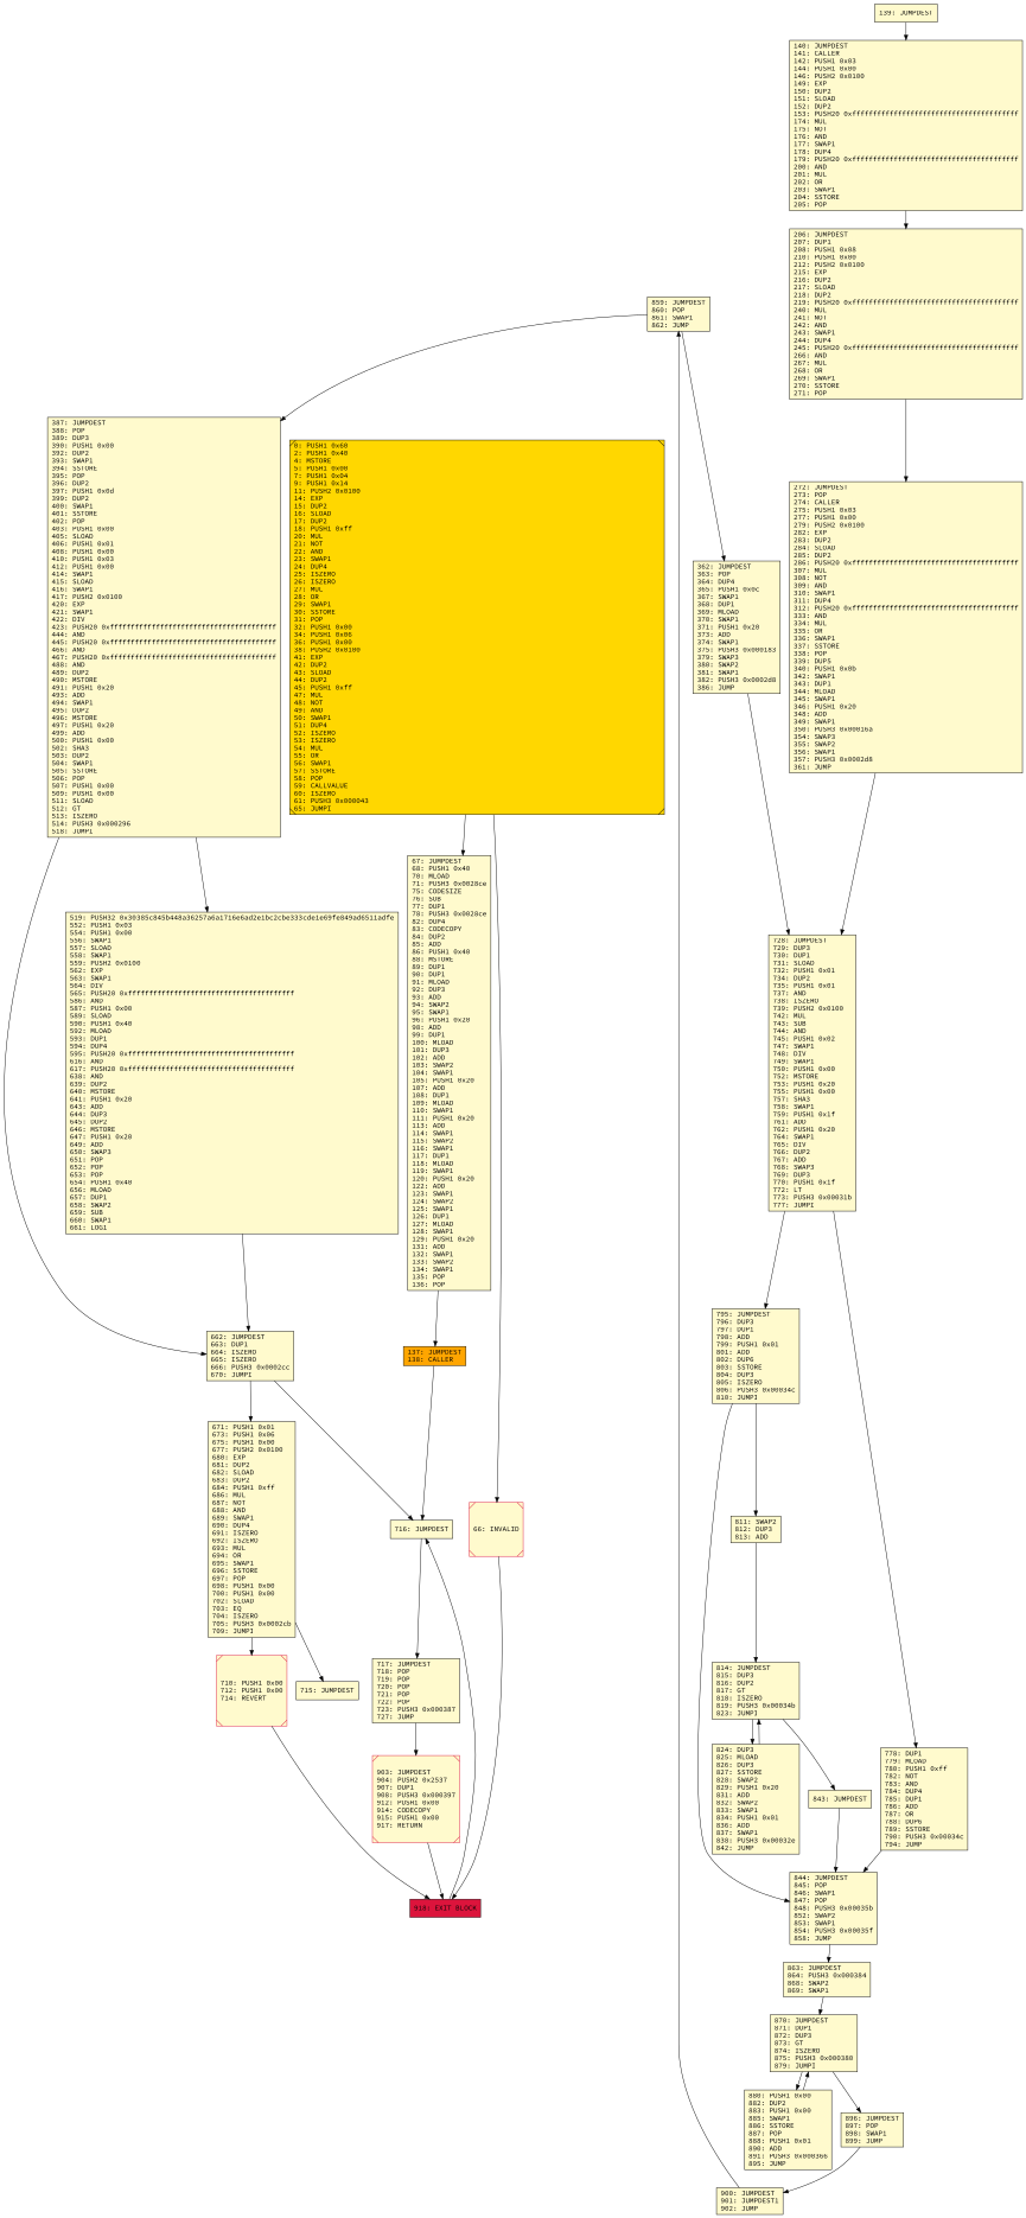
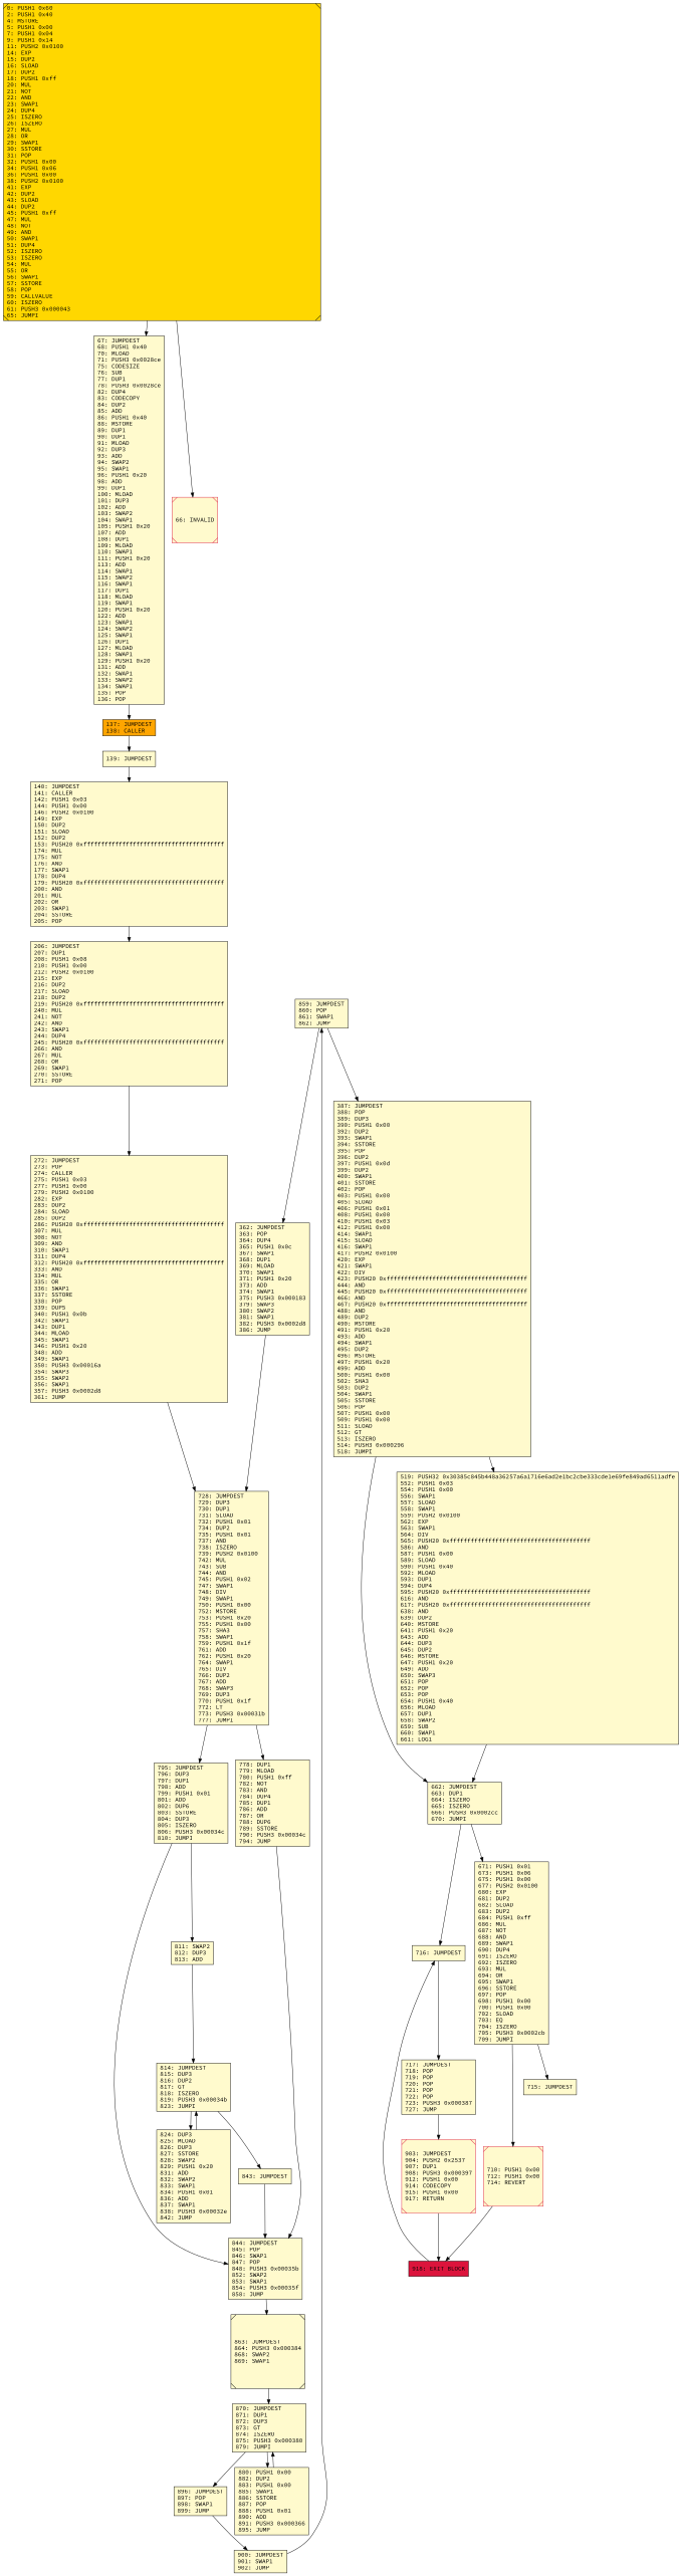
  digraph {
    fontname="Source Code Pro"
    rankdir=UD
    node [color=black fillcolor=lemonchiffon fontcolor=black fontname="Source Code Pro" shape=box style=filled]
    edge [fontname="Source Code Pro"]
    n1 [label="716: JUMPDEST\l"]
    n2 [label="717: JUMPDEST\l718: POP\l719: POP\l720: POP\l721: POP\l722: POP\l723: PUSH3 0x000387\l727: JUMP\l"]
    n3 [color=crimson label="903: JUMPDEST\l904: PUSH2 0x2537\l907: DUP1\l908: PUSH3 0x000397\l912: PUSH1 0x00\l914: CODECOPY\l915: PUSH1 0x00\l917: RETURN\l" shape=Msquare]
    n4 [label="880: PUSH1 0x00\l882: DUP2\l883: PUSH1 0x00\l885: SWAP1\l886: SSTORE\l887: POP\l888: PUSH1 0x01\l890: ADD\l891: PUSH3 0x000366\l895: JUMP\l"]
    n5 [label="870: JUMPDEST\l871: DUP1\l872: DUP3\l873: GT\l874: ISZERO\l875: PUSH3 0x000380\l879: JUMPI\l"]
    n6 [label="896: JUMPDEST\l897: POP\l898: SWAP1\l899: JUMP\l"]
    n7 [label="824: DUP3\l825: MLOAD\l826: DUP3\l827: SSTORE\l828: SWAP2\l829: PUSH1 0x20\l831: ADD\l832: SWAP2\l833: SWAP1\l834: PUSH1 0x01\l836: ADD\l837: SWAP1\l838: PUSH3 0x00032e\l842: JUMP\l"]
    n8 [label="814: JUMPDEST\l815: DUP3\l816: DUP2\l817: GT\l818: ISZERO\l819: PUSH3 0x00034b\l823: JUMPI\l"]
    n9 [label="843: JUMPDEST\l"]
    n10 [label="139: JUMPDEST\l"]
    n11 [label="140: JUMPDEST\l141: CALLER\l142: PUSH1 0x03\l144: PUSH1 0x00\l146: PUSH2 0x0100\l149: EXP\l150: DUP2\l151: SLOAD\l152: DUP2\l153: PUSH20 0xffffffffffffffffffffffffffffffffffffffff\l174: MUL\l175: NOT\l176: AND\l177: SWAP1\l178: DUP4\l179: PUSH20 0xffffffffffffffffffffffffffffffffffffffff\l200: AND\l201: MUL\l202: OR\l203: SWAP1\l204: SSTORE\l205: POP\l"]
    n12 [label="206: JUMPDEST\l207: DUP1\l208: PUSH1 0x08\l210: PUSH1 0x00\l212: PUSH2 0x0100\l215: EXP\l216: DUP2\l217: SLOAD\l218: DUP2\l219: PUSH20 0xffffffffffffffffffffffffffffffffffffffff\l240: MUL\l241: NOT\l242: AND\l243: SWAP1\l244: DUP4\l245: PUSH20 0xffffffffffffffffffffffffffffffffffffffff\l266: AND\l267: MUL\l268: OR\l269: SWAP1\l270: SSTORE\l271: POP\l"]
    n13 [label="715: JUMPDEST\l"]
    n14 [label="844: JUMPDEST\l845: POP\l846: SWAP1\l847: POP\l848: PUSH3 0x00035b\l852: SWAP2\l853: SWAP1\l854: PUSH3 0x00035f\l858: JUMP\l"]
-   n15 [label="863: JUMPDEST\l864: PUSH3 0x000384\l868: SWAP2\l869: SWAP1\l"]
-   n16 [label="900: JUMPDEST\l901: JUMPDEST1\l902: JUMP\l"]
+   n15 [label="863: JUMPDEST\l864: PUSH3 0x000384\l868: SWAP2\l869: SWAP1\l" shape=Msquare]
+   n16 [label="900: JUMPDEST\l901: SWAP1\l902: JUMP\l"]
    n17 [label="859: JUMPDEST\l860: POP\l861: SWAP1\l862: JUMP\l"]
    n18 [label="362: JUMPDEST\l363: POP\l364: DUP4\l365: PUSH1 0x0c\l367: SWAP1\l368: DUP1\l369: MLOAD\l370: SWAP1\l371: PUSH1 0x20\l373: ADD\l374: SWAP1\l375: PUSH3 0x000183\l379: SWAP3\l380: SWAP2\l381: SWAP1\l382: PUSH3 0x0002d8\l386: JUMP\l"]
    n19 [label="387: JUMPDEST\l388: POP\l389: DUP3\l390: PUSH1 0x00\l392: DUP2\l393: SWAP1\l394: SSTORE\l395: POP\l396: DUP2\l397: PUSH1 0x0d\l399: DUP2\l400: SWAP1\l401: SSTORE\l402: POP\l403: PUSH1 0x00\l405: SLOAD\l406: PUSH1 0x01\l408: PUSH1 0x00\l410: PUSH1 0x03\l412: PUSH1 0x00\l414: SWAP1\l415: SLOAD\l416: SWAP1\l417: PUSH2 0x0100\l420: EXP\l421: SWAP1\l422: DIV\l423: PUSH20 0xffffffffffffffffffffffffffffffffffffffff\l444: AND\l445: PUSH20 0xffffffffffffffffffffffffffffffffffffffff\l466: AND\l467: PUSH20 0xffffffffffffffffffffffffffffffffffffffff\l488: AND\l489: DUP2\l490: MSTORE\l491: PUSH1 0x20\l493: ADD\l494: SWAP1\l495: DUP2\l496: MSTORE\l497: PUSH1 0x20\l499: ADD\l500: PUSH1 0x00\l502: SHA3\l503: DUP2\l504: SWAP1\l505: SSTORE\l506: POP\l507: PUSH1 0x00\l509: PUSH1 0x00\l511: SLOAD\l512: GT\l513: ISZERO\l514: PUSH3 0x000296\l518: JUMPI\l"]
    n20 [label="728: JUMPDEST\l729: DUP3\l730: DUP1\l731: SLOAD\l732: PUSH1 0x01\l734: DUP2\l735: PUSH1 0x01\l737: AND\l738: ISZERO\l739: PUSH2 0x0100\l742: MUL\l743: SUB\l744: AND\l745: PUSH1 0x02\l747: SWAP1\l748: DIV\l749: SWAP1\l750: PUSH1 0x00\l752: MSTORE\l753: PUSH1 0x20\l755: PUSH1 0x00\l757: SHA3\l758: SWAP1\l759: PUSH1 0x1f\l761: ADD\l762: PUSH1 0x20\l764: SWAP1\l765: DIV\l766: DUP2\l767: ADD\l768: SWAP3\l769: DUP3\l770: PUSH1 0x1f\l772: LT\l773: PUSH3 0x00031b\l777: JUMPI\l"]
    n21 [label="662: JUMPDEST\l663: DUP1\l664: ISZERO\l665: ISZERO\l666: PUSH3 0x0002cc\l670: JUMPI\l"]
    n22 [label="519: PUSH32 0x30385c845b448a36257a6a1716e6ad2e1bc2cbe333cde1e69fe849ad6511adfe\l552: PUSH1 0x03\l554: PUSH1 0x00\l556: SWAP1\l557: SLOAD\l558: SWAP1\l559: PUSH2 0x0100\l562: EXP\l563: SWAP1\l564: DIV\l565: PUSH20 0xffffffffffffffffffffffffffffffffffffffff\l586: AND\l587: PUSH1 0x00\l589: SLOAD\l590: PUSH1 0x40\l592: MLOAD\l593: DUP1\l594: DUP4\l595: PUSH20 0xffffffffffffffffffffffffffffffffffffffff\l616: AND\l617: PUSH20 0xffffffffffffffffffffffffffffffffffffffff\l638: AND\l639: DUP2\l640: MSTORE\l641: PUSH1 0x20\l643: ADD\l644: DUP3\l645: DUP2\l646: MSTORE\l647: PUSH1 0x20\l649: ADD\l650: SWAP3\l651: POP\l652: POP\l653: POP\l654: PUSH1 0x40\l656: MLOAD\l657: DUP1\l658: SWAP2\l659: SUB\l660: SWAP1\l661: LOG1\l"]
    n23 [label="671: PUSH1 0x01\l673: PUSH1 0x06\l675: PUSH1 0x00\l677: PUSH2 0x0100\l680: EXP\l681: DUP2\l682: SLOAD\l683: DUP2\l684: PUSH1 0xff\l686: MUL\l687: NOT\l688: AND\l689: SWAP1\l690: DUP4\l691: ISZERO\l692: ISZERO\l693: MUL\l694: OR\l695: SWAP1\l696: SSTORE\l697: POP\l698: PUSH1 0x00\l700: PUSH1 0x00\l702: SLOAD\l703: EQ\l704: ISZERO\l705: PUSH3 0x0002cb\l709: JUMPI\l"]
    n24 [color=crimson label="710: PUSH1 0x00\l712: PUSH1 0x00\l714: REVERT\l" shape=Msquare]
    n25 [label="795: JUMPDEST\l796: DUP3\l797: DUP1\l798: ADD\l799: PUSH1 0x01\l801: ADD\l802: DUP6\l803: SSTORE\l804: DUP3\l805: ISZERO\l806: PUSH3 0x00034c\l810: JUMPI\l"]
    n26 [label="811: SWAP2\l812: DUP3\l813: ADD\l"]
    n27 [fillcolor=gold label="0: PUSH1 0x60\l2: PUSH1 0x40\l4: MSTORE\l5: PUSH1 0x00\l7: PUSH1 0x04\l9: PUSH1 0x14\l11: PUSH2 0x0100\l14: EXP\l15: DUP2\l16: SLOAD\l17: DUP2\l18: PUSH1 0xff\l20: MUL\l21: NOT\l22: AND\l23: SWAP1\l24: DUP4\l25: ISZERO\l26: ISZERO\l27: MUL\l28: OR\l29: SWAP1\l30: SSTORE\l31: POP\l32: PUSH1 0x00\l34: PUSH1 0x06\l36: PUSH1 0x00\l38: PUSH2 0x0100\l41: EXP\l42: DUP2\l43: SLOAD\l44: DUP2\l45: PUSH1 0xff\l47: MUL\l48: NOT\l49: AND\l50: SWAP1\l51: DUP4\l52: ISZERO\l53: ISZERO\l54: MUL\l55: OR\l56: SWAP1\l57: SSTORE\l58: POP\l59: CALLVALUE\l60: ISZERO\l61: PUSH3 0x000043\l65: JUMPI\l" shape=Msquare]
    n28 [label="67: JUMPDEST\l68: PUSH1 0x40\l70: MLOAD\l71: PUSH3 0x0028ce\l75: CODESIZE\l76: SUB\l77: DUP1\l78: PUSH3 0x0028ce\l82: DUP4\l83: CODECOPY\l84: DUP2\l85: ADD\l86: PUSH1 0x40\l88: MSTORE\l89: DUP1\l90: DUP1\l91: MLOAD\l92: DUP3\l93: ADD\l94: SWAP2\l95: SWAP1\l96: PUSH1 0x20\l98: ADD\l99: DUP1\l100: MLOAD\l101: DUP3\l102: ADD\l103: SWAP2\l104: SWAP1\l105: PUSH1 0x20\l107: ADD\l108: DUP1\l109: MLOAD\l110: SWAP1\l111: PUSH1 0x20\l113: ADD\l114: SWAP1\l115: SWAP2\l116: SWAP1\l117: DUP1\l118: MLOAD\l119: SWAP1\l120: PUSH1 0x20\l122: ADD\l123: SWAP1\l124: SWAP2\l125: SWAP1\l126: DUP1\l127: MLOAD\l128: SWAP1\l129: PUSH1 0x20\l131: ADD\l132: SWAP1\l133: SWAP2\l134: SWAP1\l135: POP\l136: POP\l"]
    n29 [color=crimson label="66: INVALID\l" shape=Msquare]
    n30 [fillcolor=orange label="137: JUMPDEST\l138: CALLER\l"]
    n31 [fillcolor=crimson label="918: EXIT BLOCK\l"]
    n32 [label="272: JUMPDEST\l273: POP\l274: CALLER\l275: PUSH1 0x03\l277: PUSH1 0x00\l279: PUSH2 0x0100\l282: EXP\l283: DUP2\l284: SLOAD\l285: DUP2\l286: PUSH20 0xffffffffffffffffffffffffffffffffffffffff\l307: MUL\l308: NOT\l309: AND\l310: SWAP1\l311: DUP4\l312: PUSH20 0xffffffffffffffffffffffffffffffffffffffff\l333: AND\l334: MUL\l335: OR\l336: SWAP1\l337: SSTORE\l338: POP\l339: DUP5\l340: PUSH1 0x0b\l342: SWAP1\l343: DUP1\l344: MLOAD\l345: SWAP1\l346: PUSH1 0x20\l348: ADD\l349: SWAP1\l350: PUSH3 0x00016a\l354: SWAP3\l355: SWAP2\l356: SWAP1\l357: PUSH3 0x0002d8\l361: JUMP\l"]
    n33 [label="778: DUP1\l779: MLOAD\l780: PUSH1 0xff\l782: NOT\l783: AND\l784: DUP4\l785: DUP1\l786: ADD\l787: OR\l788: DUP6\l789: SSTORE\l790: PUSH3 0x00034c\l794: JUMP\l"]
    n1 -> n2
    n2 -> n3
    n3 -> n31
    n4 -> n5
    n5 -> n4
    n5 -> n6
    n6 -> n16
    n7 -> n8
    n8 -> n7
    n8 -> n9
    n9 -> n14
    n10 -> n11
    n11 -> n12
    n12 -> n32
    n14 -> n15
    n15 -> n5
    n16 -> n17
    n17 -> n18
    n17 -> n19
    n18 -> n20
    n19 -> n21
    n19 -> n22
    n20 -> n25
    n20 -> n33
    n21 -> n1
    n21 -> n23
    n22 -> n21
    n23 -> n13
    n23 -> n24
    n24 -> n31
    n25 -> n14
    n25 -> n26
    n26 -> n8
    n27 -> n28
    n27 -> n29
    n28 -> n30
-   n29 -> n31
-   n30 -> n1
+   n30 -> n10
    n31 -> n1
    n32 -> n20
    n33 -> n14
  }
